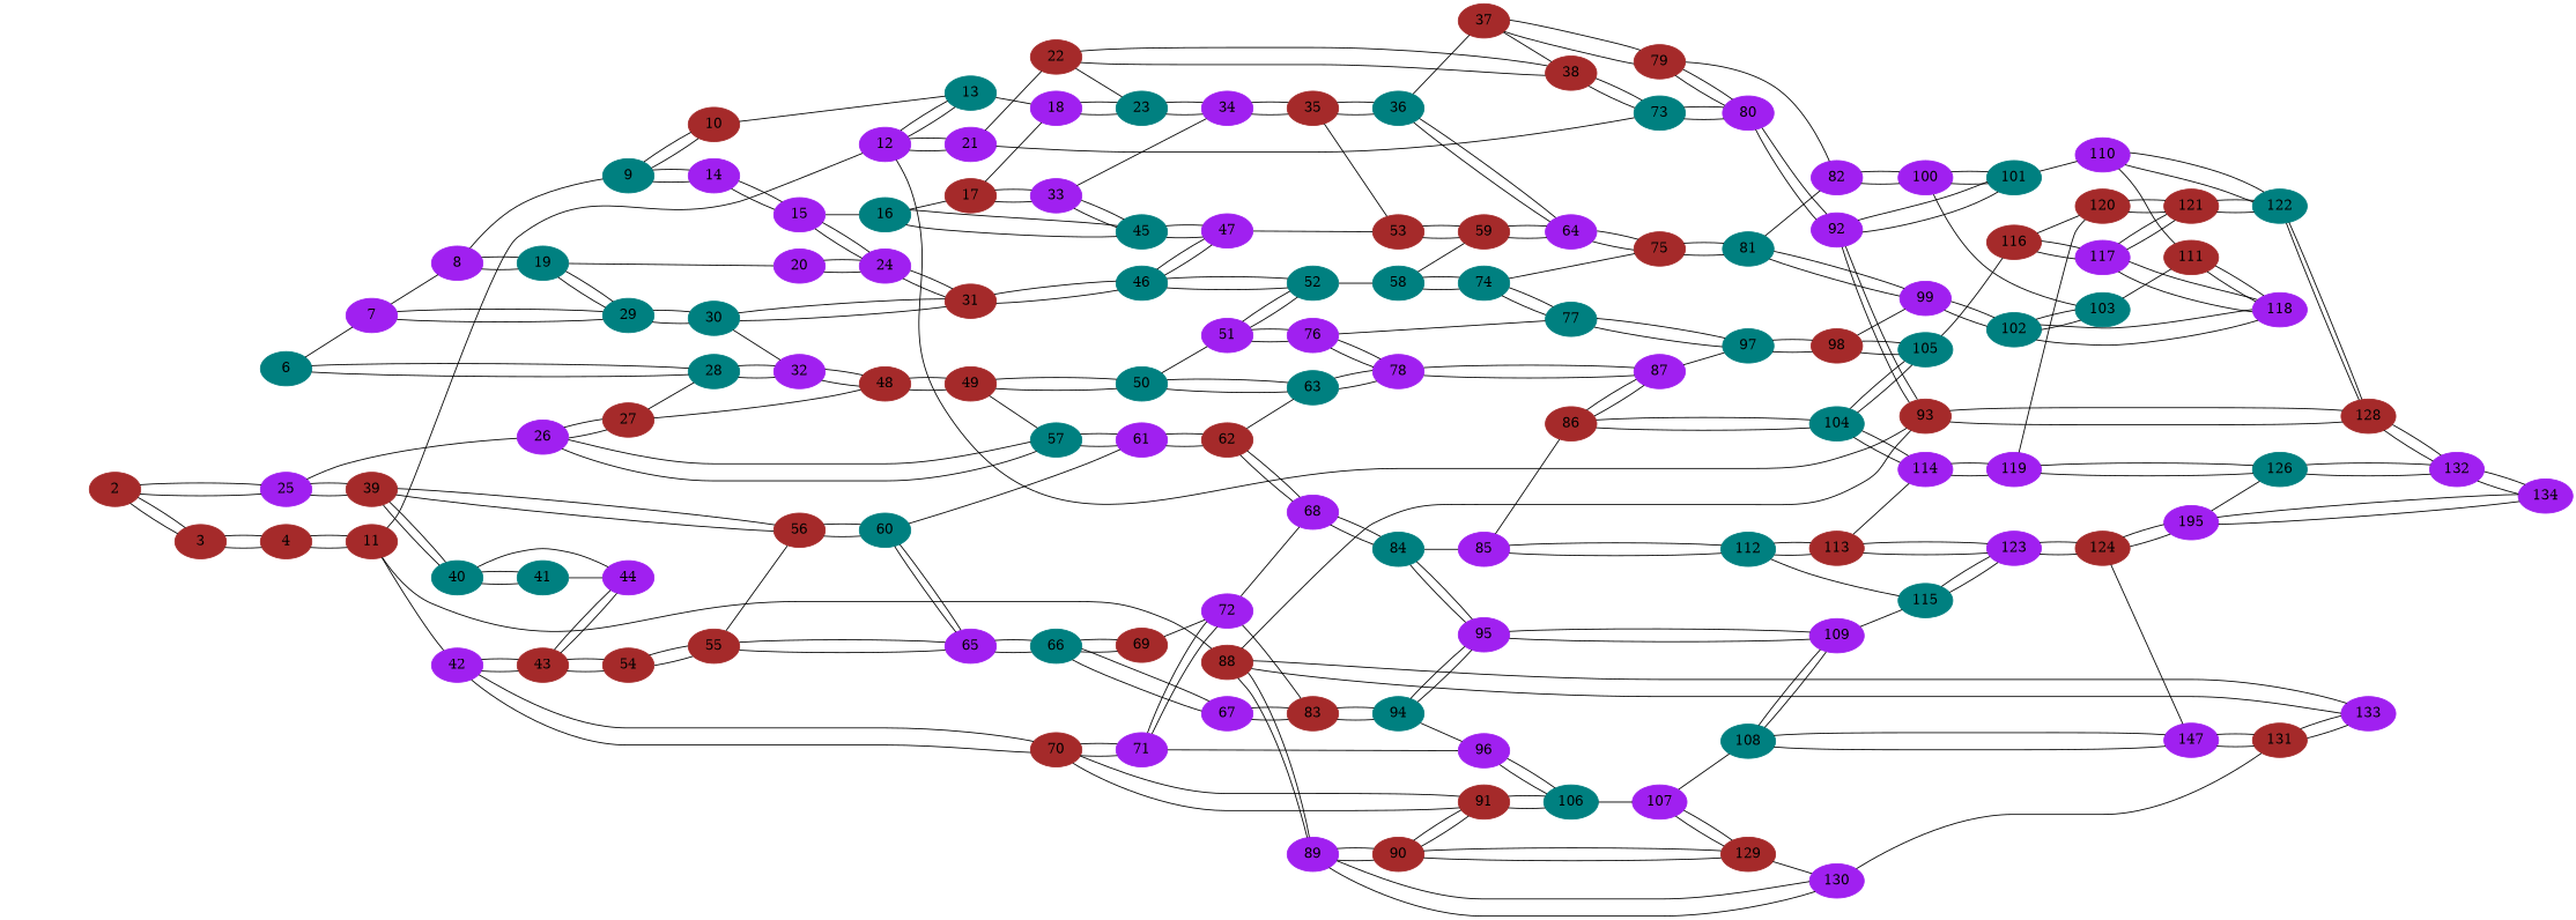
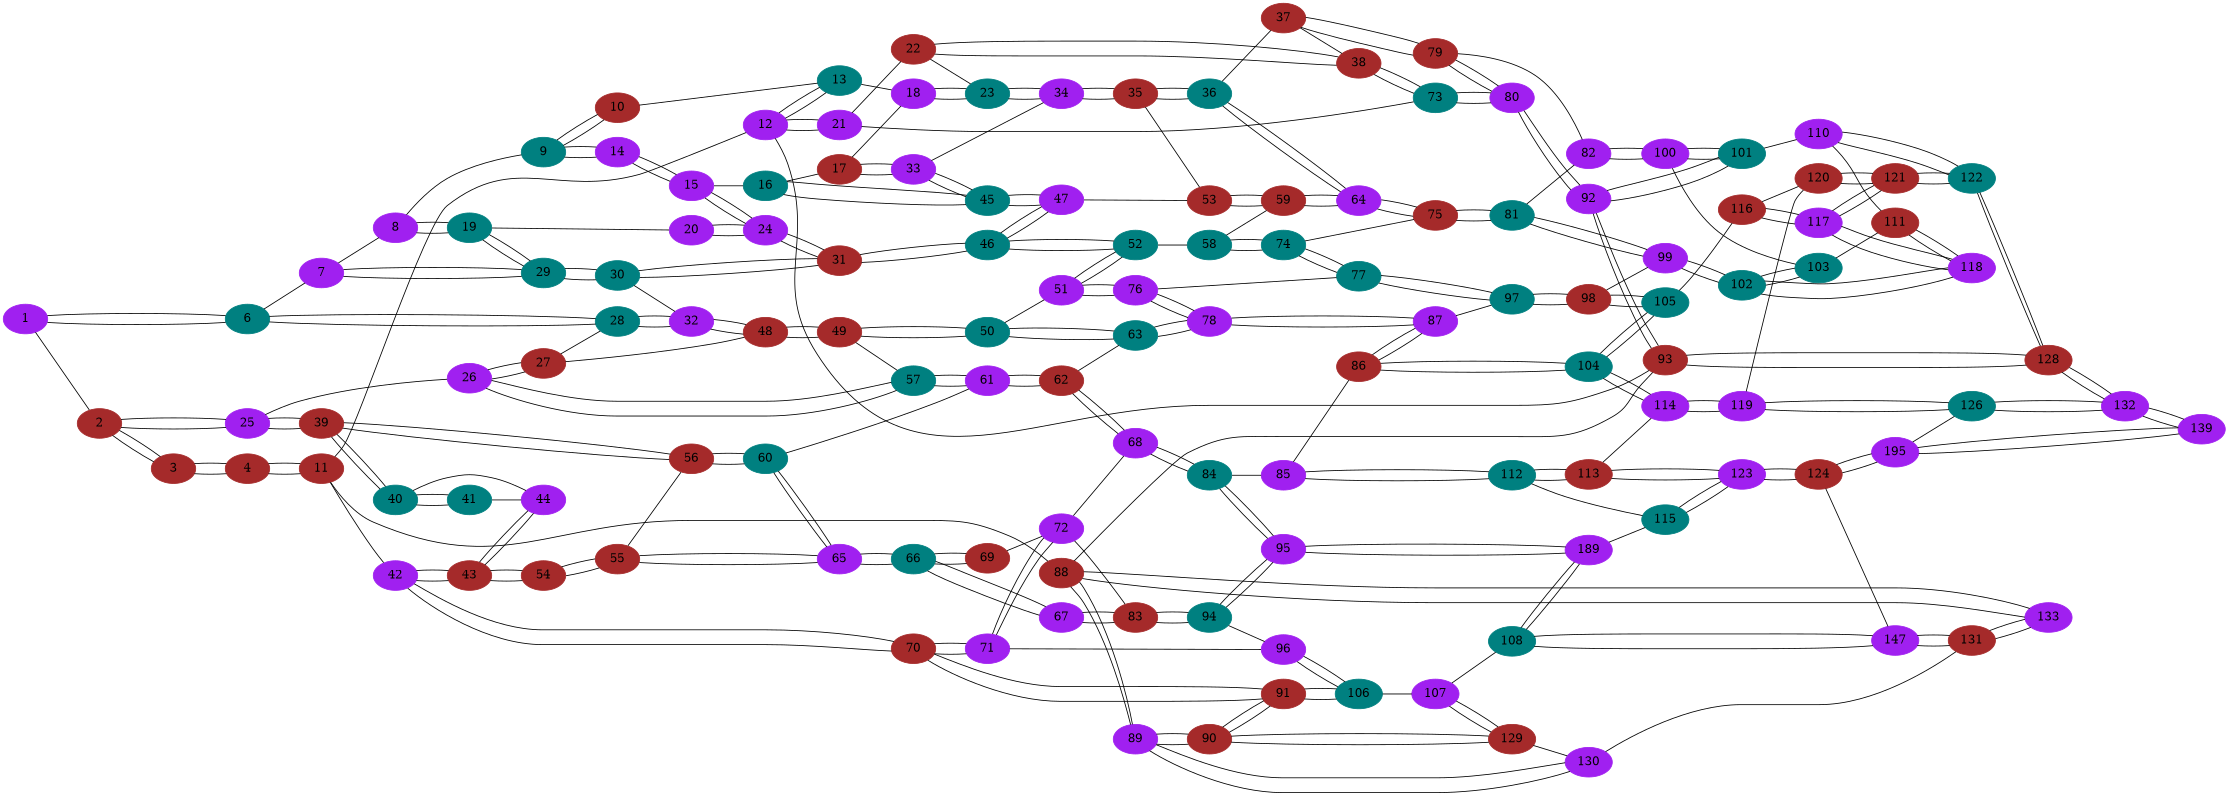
  graph {
    rankdir=LR
    node [color=purple style=filled]
    2 [color=brown]
+   1
    6 [color=teal]
    3 [color=brown]
    25
    7
    28 [color=teal]
    4 [color=brown]
    26
    39 [color=brown]
    11 [color=brown]
    12
    42
    88 [color=brown]
    10 [color=brown]
    13 [color=teal]
    8
    29 [color=teal]
    32
    9 [color=teal]
    19 [color=teal]
    30 [color=teal]
    14
    20
    15
    18
    21
    93 [color=brown]
    43 [color=brown]
    70 [color=brown]
    89
    133
    22 [color=brown]
    73 [color=teal]
    128 [color=brown]
    23 [color=teal]
    16 [color=teal]
    24
    17 [color=brown]
    45 [color=teal]
    31 [color=brown]
    33
    47
    34
    38 [color=brown]
    80
    35 [color=brown]
    46 [color=teal]
    27 [color=brown]
    57 [color=teal]
    40 [color=teal]
    56 [color=brown]
    48 [color=brown]
    61
    49 [color=brown]
    52 [color=teal]
    36 [color=teal]
    53 [color=brown]
    37 [color=brown]
    64
    59 [color=brown]
    79 [color=brown]
    75 [color=brown]
    82
    41 [color=teal]
    44
    60 [color=teal]
    54 [color=brown]
    71
    91 [color=brown]
    55 [color=brown]
    58 [color=teal]
    50 [color=teal]
    51
    63 [color=teal]
    76
    78
    77 [color=teal]
    74 [color=teal]
    65
    66 [color=teal]
    62 [color=brown]
    68
    84 [color=teal]
    87
    81 [color=teal]
    67
    69 [color=brown]
    83 [color=brown]
    72
    94 [color=teal]
    85
    95
    96
    106 [color=teal]
    92
    97 [color=teal]
    99
    98 [color=brown]
    100
    101 [color=teal]
    102 [color=teal]
    103 [color=teal]
    86 [color=brown]
    112 [color=teal]
-   109
+   109 [label=189]
    104 [color=teal]
    115 [color=teal]
    113 [color=brown]
    105 [color=teal]
    114
    90 [color=brown]
    130
    129 [color=brown]
    131 [color=brown]
    107
    110
    132
    116 [color=brown]
    118
    111 [color=brown]
    122 [color=teal]
    119
    117
    120 [color=brown]
    108 [color=teal]
    n127 [label=147]
    123
    124 [color=brown]
    126 [color=teal]
    121 [color=brown]
    n132 [label=195]
-   134
+   134 [label=139]
    2 -- 3
    2 -- 3
    2 -- 25
    2 -- 25
+   1 -- 2
+   1 -- 6
+   1 -- 6
    6 -- 7
    6 -- 28
    6 -- 28
    3 -- 4
    3 -- 4
    25 -- 26
    25 -- 39
    25 -- 39
    7 -- 8
    7 -- 29
    7 -- 29
    28 -- 32
    28 -- 32
    4 -- 11
    4 -- 11
    26 -- 27
    26 -- 27
    26 -- 57
    26 -- 57
    39 -- 40
    39 -- 40
    39 -- 56
    39 -- 56
    11 -- 12
    11 -- 42
    11 -- 88
    12 -- 13
    12 -- 13
    12 -- 21
    12 -- 21
    12 -- 93
    42 -- 43
    42 -- 43
    42 -- 70
    42 -- 70
    88 -- 93
    88 -- 89
    88 -- 89
    88 -- 133
    88 -- 133
    10 -- 13
    13 -- 18
    8 -- 9
    8 -- 19
    8 -- 19
    29 -- 30
    29 -- 30
    32 -- 48
    32 -- 48
    9 -- 10
    9 -- 10
    9 -- 14
    9 -- 14
    19 -- 29
    19 -- 29
    19 -- 20
    30 -- 32
    30 -- 31
    30 -- 31
    14 -- 15
    14 -- 15
    20 -- 24
    20 -- 24
    15 -- 16
    15 -- 24
    15 -- 24
    18 -- 23
    18 -- 23
    21 -- 22
    21 -- 73
    93 -- 128
    93 -- 128
    43 -- 44
    43 -- 44
    43 -- 54
    43 -- 54
    70 -- 71
    70 -- 71
    70 -- 91
    70 -- 91
    89 -- 90
    89 -- 90
    89 -- 130
    89 -- 130
    22 -- 23
    22 -- 38
    22 -- 38
    73 -- 80
    73 -- 80
    128 -- 132
    128 -- 132
    23 -- 34
    23 -- 34
    16 -- 17
    16 -- 45
    16 -- 45
    24 -- 31
    24 -- 31
    17 -- 18
    17 -- 33
    17 -- 33
    45 -- 47
    45 -- 47
    31 -- 46
    31 -- 46
    33 -- 45
    33 -- 45
    33 -- 34
    47 -- 53
    34 -- 35
    34 -- 35
    38 -- 73
    38 -- 73
    80 -- 92
    80 -- 92
    35 -- 36
    35 -- 36
    35 -- 53
    46 -- 47
    46 -- 47
    46 -- 52
    46 -- 52
    27 -- 28
    27 -- 48
    57 -- 61
    57 -- 61
    40 -- 41
    40 -- 41
    40 -- 44
    56 -- 60
    56 -- 60
    48 -- 49
    48 -- 49
    61 -- 62
    61 -- 62
    49 -- 57
    49 -- 50
    49 -- 50
    52 -- 58
    36 -- 37
    36 -- 64
    36 -- 64
    53 -- 59
    53 -- 59
    37 -- 38
    37 -- 79
    37 -- 79
    64 -- 75
    64 -- 75
    59 -- 64
    59 -- 64
    79 -- 80
    79 -- 80
    79 -- 82
    75 -- 81
    75 -- 81
    82 -- 100
    82 -- 100
    41 -- 44
    60 -- 61
    60 -- 65
    60 -- 65
    54 -- 55
    54 -- 55
    71 -- 72
    71 -- 72
    71 -- 96
    91 -- 106
    91 -- 106
    55 -- 56
    55 -- 65
    55 -- 65
    58 -- 59
    58 -- 74
    58 -- 74
    50 -- 51
    50 -- 63
    50 -- 63
    51 -- 52
    51 -- 52
    51 -- 76
    51 -- 76
    63 -- 78
    63 -- 78
    76 -- 78
    76 -- 78
    76 -- 77
    78 -- 87
    78 -- 87
    77 -- 97
    77 -- 97
    74 -- 75
    74 -- 77
    74 -- 77
    65 -- 66
    65 -- 66
    66 -- 67
    66 -- 67
    66 -- 69
    66 -- 69
    62 -- 63
    62 -- 68
    62 -- 68
    68 -- 84
    68 -- 84
    84 -- 85
    84 -- 95
    84 -- 95
    87 -- 97
    81 -- 82
    81 -- 99
    81 -- 99
    67 -- 83
    67 -- 83
    69 -- 72
    83 -- 94
    83 -- 94
    72 -- 68
    72 -- 83
    94 -- 95
    94 -- 95
    94 -- 96
    85 -- 86
    85 -- 112
    85 -- 112
    95 -- 109
    95 -- 109
    96 -- 106
    96 -- 106
    106 -- 107
    92 -- 93
    92 -- 93
    92 -- 101
    92 -- 101
    97 -- 98
    97 -- 98
    99 -- 102
    99 -- 102
    98 -- 99
    98 -- 105
    98 -- 105
    100 -- 101
    100 -- 101
    100 -- 103
    101 -- 110
    102 -- 103
    102 -- 103
    102 -- 118
    102 -- 118
    103 -- 111
    86 -- 87
    86 -- 87
    86 -- 104
    86 -- 104
    112 -- 115
    112 -- 113
    112 -- 113
    109 -- 115
    104 -- 105
    104 -- 105
    104 -- 114
    104 -- 114
    115 -- 123
    115 -- 123
    113 -- 114
    113 -- 123
    113 -- 123
    105 -- 116
    114 -- 119
    114 -- 119
    90 -- 91
    90 -- 91
    90 -- 129
    90 -- 129
    130 -- 131
    129 -- 130
    131 -- 133
    131 -- 133
    107 -- 129
    107 -- 129
    107 -- 108
    110 -- 111
    110 -- 122
    110 -- 122
    132 -- 134
    132 -- 134
    116 -- 117
    116 -- 117
    116 -- 120
    111 -- 118
    111 -- 118
    122 -- 128
    122 -- 128
    119 -- 120
    119 -- 126
    119 -- 126
    117 -- 118
    117 -- 118
    117 -- 121
    117 -- 121
    120 -- 121
    120 -- 121
    108 -- 109
    108 -- 109
    108 -- n127
    108 -- n127
    n127 -- 131
    n127 -- 131
    123 -- 124
    123 -- 124
    124 -- n127
    124 -- n132
    124 -- n132
    126 -- 132
    126 -- 132
    121 -- 122
    121 -- 122
    n132 -- 126
    n132 -- 134
    n132 -- 134
  }
